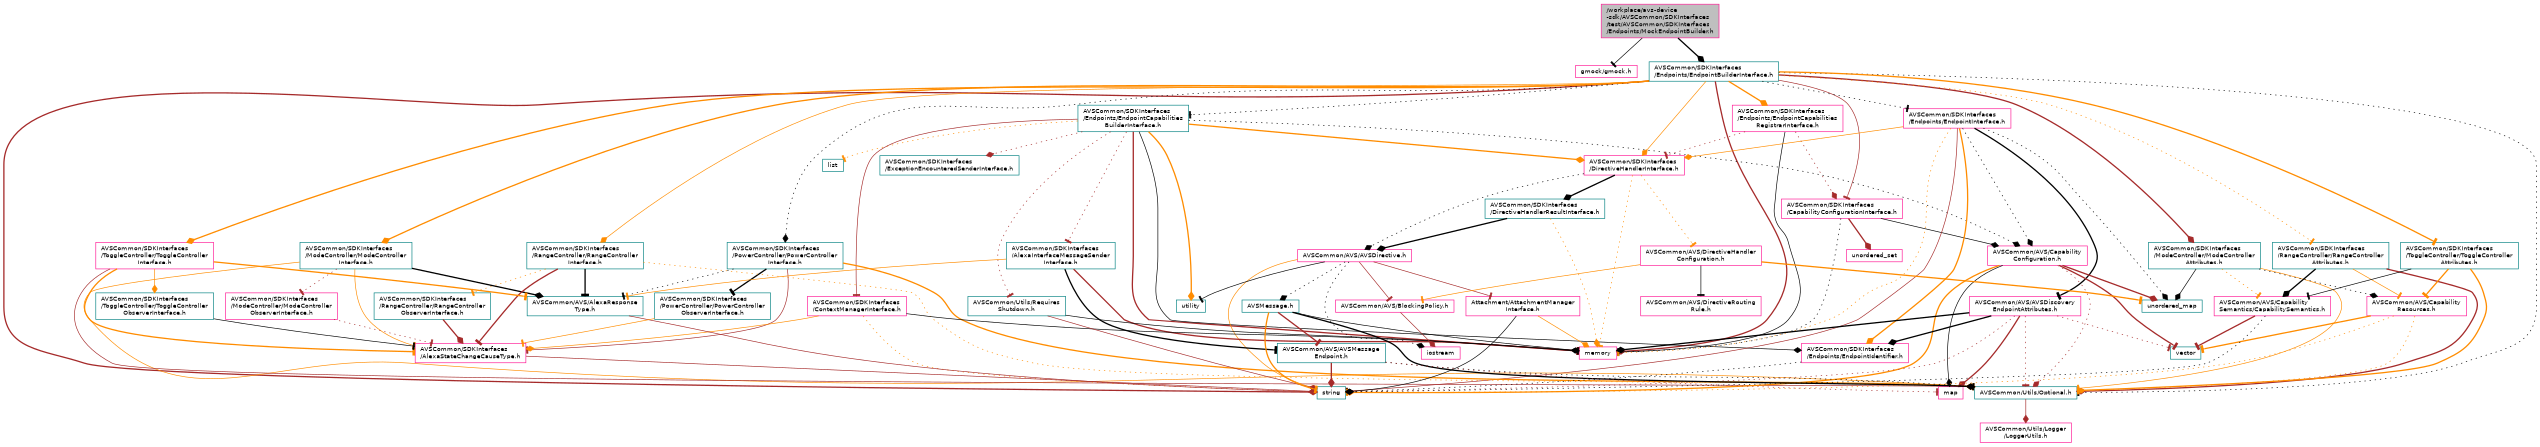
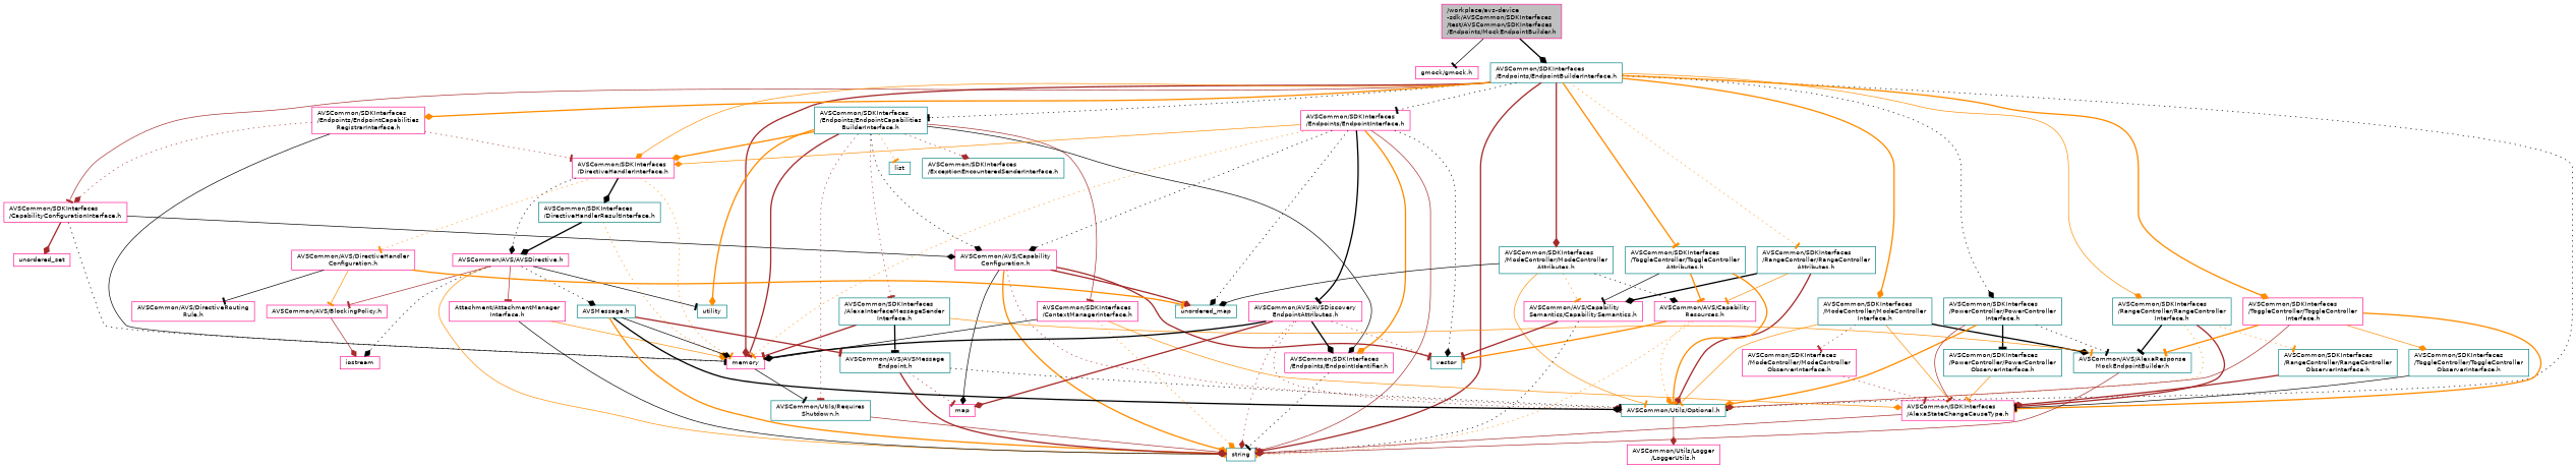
  digraph {
    node [color=deeppink fillcolor=white fontname=Helvetica fontsize=10 shape=record style=filled]
    edge [arrowhead=diamond color=black fontname=Helvetica fontsize=10 labelfontname=Helvetica labelfontsize=10 style=bold]
    n1 [fillcolor=grey75 fontcolor=black height=0.2 label="/workplace/avs-device\l-sdk/AVSCommon/SDKInterfaces\l/test/AVSCommon/SDKInterfaces\l/Endpoints/MockEndpointBuilder.h" width=0.4]
    n2 [height=0.2 label="gmock/gmock.h" width=0.4]
    n3 [color=teal height=0.2 label="AVSCommon/SDKInterfaces\l/Endpoints/EndpointBuilderInterface.h" width=0.4]
    n4 [height=0.2 label=memory width=0.4]
    n5 [color=teal height=0.2 label=string width=0.4]
    n6 [height=0.2 label="AVSCommon/SDKInterfaces\l/CapabilityConfigurationInterface.h" width=0.4]
    n7 [color=teal height=0.2 label="AVSCommon/Utils/Optional.h" width=0.4]
    n8 [height=0.2 label="AVSCommon/SDKInterfaces\l/DirectiveHandlerInterface.h" width=0.4]
    n9 [color=teal height=0.2 label="AVSCommon/SDKInterfaces\l/Endpoints/EndpointCapabilities\lBuilderInterface.h" width=0.4]
    n10 [height=0.2 label="AVSCommon/SDKInterfaces\l/Endpoints/EndpointCapabilities\lRegistrarInterface.h" width=0.4]
    n11 [height=0.2 label="AVSCommon/SDKInterfaces\l/Endpoints/EndpointInterface.h" width=0.4]
    n12 [color=teal height=0.2 label="AVSCommon/SDKInterfaces\l/ModeController/ModeController\lAttributes.h" width=0.4]
    n13 [color=teal height=0.2 label="AVSCommon/SDKInterfaces\l/ModeController/ModeController\lInterface.h" width=0.4]
    n14 [color=teal height=0.2 label="AVSCommon/SDKInterfaces\l/PowerController/PowerController\lInterface.h" width=0.4]
    n15 [color=teal height=0.2 label="AVSCommon/SDKInterfaces\l/RangeController/RangeController\lAttributes.h" width=0.4]
    n16 [color=teal height=0.2 label="AVSCommon/SDKInterfaces\l/RangeController/RangeController\lInterface.h" width=0.4]
    n17 [color=teal height=0.2 label="AVSCommon/SDKInterfaces\l/ToggleController/ToggleController\lAttributes.h" width=0.4]
    n18 [height=0.2 label="AVSCommon/SDKInterfaces\l/ToggleController/ToggleController\lInterface.h" width=0.4]
    n19 [height=0.2 label=unordered_set width=0.4]
    n20 [height=0.2 label="AVSCommon/AVS/Capability\lConfiguration.h" width=0.4]
    n21 [height=0.2 label="AVSCommon/Utils/Logger\l/LoggerUtils.h" width=0.4]
    n22 [height=0.2 label="AVSCommon/AVS/AVSDirective.h" width=0.4]
    n23 [height=0.2 label="AVSCommon/AVS/DirectiveHandler\lConfiguration.h" width=0.4]
    n24 [color=teal height=0.2 label="AVSCommon/SDKInterfaces\l/DirectiveHandlerResultInterface.h" width=0.4]
    n25 [color=teal height=0.2 label=utility width=0.4]
    n26 [color=teal height=0.2 label=list width=0.4]
    n27 [color=teal height=0.2 label="AVSCommon/SDKInterfaces\l/AlexaInterfaceMessageSender\lInterface.h" width=0.4]
    n28 [height=0.2 label="AVSCommon/SDKInterfaces\l/ContextManagerInterface.h" width=0.4]
    n29 [color=teal height=0.2 label="AVSCommon/SDKInterfaces\l/ExceptionEncounteredSenderInterface.h" width=0.4]
    n30 [height=0.2 label="AVSCommon/SDKInterfaces\l/Endpoints/EndpointIdentifier.h" width=0.4]
    n31 [color=teal height=0.2 label="AVSCommon/Utils/Requires\lShutdown.h" width=0.4]
    n32 [color=teal height=0.2 label=unordered_map width=0.4]
    n33 [color=teal height=0.2 label=vector width=0.4]
    n34 [height=0.2 label="AVSCommon/AVS/AVSDiscovery\lEndpointAttributes.h" width=0.4]
    n35 [height=0.2 label="AVSCommon/AVS/Capability\lResources.h" width=0.4]
    n36 [height=0.2 label="AVSCommon/AVS/Capability\lSemantics/CapabilitySemantics.h" width=0.4]
-   n37 [color=teal height=0.2 label="AVSCommon/AVS/AlexaResponse\lType.h" width=0.4]
+   n37 [color=teal height=0.2 label="AVSCommon/AVS/AlexaResponse\lMockEndpointBuilder.h" width=0.4]
    n38 [height=0.2 label="AVSCommon/SDKInterfaces\l/AlexaStateChangeCauseType.h" width=0.4]
    n39 [height=0.2 label="AVSCommon/SDKInterfaces\l/ModeController/ModeController\lObserverInterface.h" width=0.4]
    n40 [color=teal height=0.2 label="AVSCommon/SDKInterfaces\l/PowerController/PowerController\lObserverInterface.h" width=0.4]
    n41 [color=teal height=0.2 label="AVSCommon/SDKInterfaces\l/RangeController/RangeController\lObserverInterface.h" width=0.4]
    n42 [color=teal height=0.2 label="AVSCommon/SDKInterfaces\l/ToggleController/ToggleController\lObserverInterface.h" width=0.4]
    n43 [height=0.2 label=map width=0.4]
    n44 [height=0.2 label=iostream width=0.4]
    n45 [height=0.2 label="Attachment/AttachmentManager\lInterface.h" width=0.4]
    n46 [color=teal height=0.2 label="AVSMessage.h" width=0.4]
    n47 [height=0.2 label="AVSCommon/AVS/BlockingPolicy.h" width=0.4]
    n48 [height=0.2 label="AVSCommon/AVS/DirectiveRouting\lRule.h" width=0.4]
    n49 [color=teal height=0.2 label="AVSCommon/AVS/AVSMessage\lEndpoint.h" width=0.4]
    n1 -> n2 [arrowhead=tee style=solid]
    n1 -> n3
    n3 -> n4 [color=brown]
    n3 -> n5 [color=brown]
    n3 -> n6 [arrowhead=tee color=brown style=solid]
    n3 -> n7 [arrowhead=tee style=dotted]
    n3 -> n8 [color=darkorange style=solid]
    n3 -> n9 [arrowhead=tee style=dotted]
    n3 -> n10 [color=darkorange]
    n3 -> n11 [arrowhead=tee style=dotted]
    n3 -> n12 [color=brown]
    n3 -> n13 [color=darkorange]
    n3 -> n14 [style=dotted]
    n3 -> n15 [arrowhead=tee color=darkorange style=dotted]
    n3 -> n16 [color=darkorange style=solid]
    n3 -> n17 [arrowhead=tee color=darkorange]
    n3 -> n18 [color=darkorange]
    n6 -> n4 [arrowhead=tee style=dotted]
    n6 -> n19 [color=brown]
    n6 -> n20 [style=solid]
    n7 -> n21 [color=brown style=solid]
    n8 -> n4 [arrowhead=tee color=darkorange style=dotted]
    n8 -> n22 [style=dotted]
    n8 -> n23 [arrowhead=tee color=darkorange style=dotted]
    n8 -> n24
    n9 -> n4 [arrowhead=tee color=brown]
    n9 -> n8 [color=darkorange]
    n9 -> n20 [style=dotted]
    n9 -> n25 [color=darkorange]
    n9 -> n26 [arrowhead=tee color=darkorange style=dotted]
    n9 -> n27 [arrowhead=tee color=brown style=dotted]
    n9 -> n28 [arrowhead=tee color=brown style=solid]
    n9 -> n29 [color=brown style=dotted]
    n9 -> n30 [style=solid]
    n9 -> n31 [arrowhead=tee color=brown style=dotted]
    n10 -> n4 [arrowhead=tee style=solid]
    n10 -> n6 [color=brown style=dotted]
    n10 -> n8 [arrowhead=tee color=brown style=dotted]
    n11 -> n4 [arrowhead=tee color=darkorange style=dotted]
    n11 -> n5 [arrowhead=tee color=brown style=solid]
    n11 -> n8 [color=darkorange style=solid]
    n11 -> n20 [style=dotted]
    n11 -> n30 [color=darkorange]
    n11 -> n32 [style=dotted]
+   n11 -> n33 [style=dotted]
    n11 -> n34 [arrowhead=tee]
    n12 -> n7 [arrowhead=tee color=darkorange style=solid]
    n12 -> n32 [style=solid]
    n12 -> n35 [style=dotted]
    n12 -> n36 [arrowhead=tee color=darkorange style=dotted]
    n13 -> n7 [arrowhead=tee color=darkorange style=solid]
    n13 -> n37
    n13 -> n38 [arrowhead=tee color=darkorange style=solid]
    n13 -> n39 [arrowhead=tee color=brown style=dotted]
    n14 -> n7 [color=darkorange]
    n14 -> n37 [arrowhead=tee style=dotted]
    n14 -> n38 [arrowhead=tee color=brown style=solid]
    n14 -> n40 [arrowhead=tee]
    n15 -> n7 [color=brown]
    n15 -> n35 [arrowhead=tee color=darkorange style=solid]
    n15 -> n36
    n16 -> n7 [color=darkorange style=dotted]
    n16 -> n37 [arrowhead=tee]
    n16 -> n38 [arrowhead=tee color=brown]
    n16 -> n41 [arrowhead=tee color=darkorange style=dotted]
    n17 -> n7 [arrowhead=tee color=darkorange]
    n17 -> n35 [arrowhead=tee color=darkorange]
    n17 -> n36 [arrowhead=tee style=solid]
    n18 -> n7 [color=brown style=solid]
    n18 -> n37 [arrowhead=tee color=darkorange]
    n18 -> n38 [arrowhead=tee color=darkorange]
    n18 -> n42 [color=darkorange style=solid]
    n20 -> n5 [color=darkorange]
    n20 -> n7 [color=brown style=dotted]
    n20 -> n32 [color=brown]
    n20 -> n33 [arrowhead=tee color=brown]
    n20 -> n43 [style=solid]
    n22 -> n5 [color=darkorange style=solid]
    n22 -> n25 [arrowhead=tee style=solid]
    n22 -> n44 [style=dotted]
    n22 -> n45 [arrowhead=tee color=brown style=solid]
    n22 -> n46 [style=dotted]
    n22 -> n47 [arrowhead=tee color=brown style=solid]
    n23 -> n32 [arrowhead=tee color=darkorange]
    n23 -> n47 [arrowhead=tee color=darkorange style=solid]
    n23 -> n48 [arrowhead=tee style=solid]
    n24 -> n4 [color=darkorange style=dotted]
    n24 -> n22
    n27 -> n4 [arrowhead=tee color=brown]
    n27 -> n37 [arrowhead=tee color=darkorange style=solid]
    n27 -> n49 [arrowhead=tee]
    n28 -> n4 [style=solid]
    n28 -> n5 [color=darkorange style=dotted]
    n28 -> n38 [color=darkorange style=solid]
    n30 -> n5 [arrowhead=tee style=dotted]
-   n31 -> n4 [arrowhead=tee style=solid]
+   n4 -> n31 [arrowhead=tee style=solid]
    n31 -> n5 [color=brown style=solid]
    n34 -> n4
    n34 -> n5 [color=brown style=dotted]
    n34 -> n7 [arrowhead=tee color=brown style=dotted]
    n34 -> n30
    n34 -> n33 [arrowhead=tee color=brown style=dotted]
    n34 -> n43 [color=brown]
    n35 -> n5 [arrowhead=tee color=darkorange style=dotted]
    n35 -> n7 [color=darkorange style=dotted]
    n35 -> n33 [arrowhead=tee color=darkorange]
    n36 -> n5 [style=dotted]
    n36 -> n33 [arrowhead=tee color=brown]
    n37 -> n5 [color=brown style=solid]
    n38 -> n5 [color=brown style=solid]
    n39 -> n38 [arrowhead=tee color=brown style=dotted]
    n40 -> n38 [arrowhead=tee color=darkorange style=solid]
    n41 -> n38 [color=brown]
    n42 -> n38 [arrowhead=tee style=solid]
    n45 -> n4 [color=darkorange style=solid]
    n45 -> n5 [style=solid]
    n46 -> n4 [style=solid]
    n46 -> n5 [arrowhead=tee color=darkorange]
    n46 -> n7
    n46 -> n49 [arrowhead=tee color=brown]
    n47 -> n44 [color=brown style=solid]
    n49 -> n5 [color=brown]
    n49 -> n7 [arrowhead=tee style=dotted]
    n49 -> n43 [arrowhead=tee color=brown style=dotted]
  }
